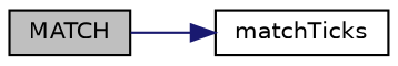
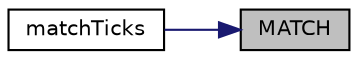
  digraph {
    rankdir=LR
    node [color=black fontname=Helvetica fontsize=10 shape=record style=filled]
    n1 [fillcolor=grey75 fontcolor=black height=0.2 label=MATCH width=0.4]
    n2 [fillcolor=white height=0.2 label=matchTicks width=0.4]
-   n1 -> n2 [color=midnightblue fontname=Helvetica fontsize=10 labelfontname=Helvetica labelfontsize=10 style=solid]
+   n2 -> n1 [color=midnightblue fontname=Helvetica fontsize=10 labelfontname=Helvetica labelfontsize=10 style=solid]
  }
